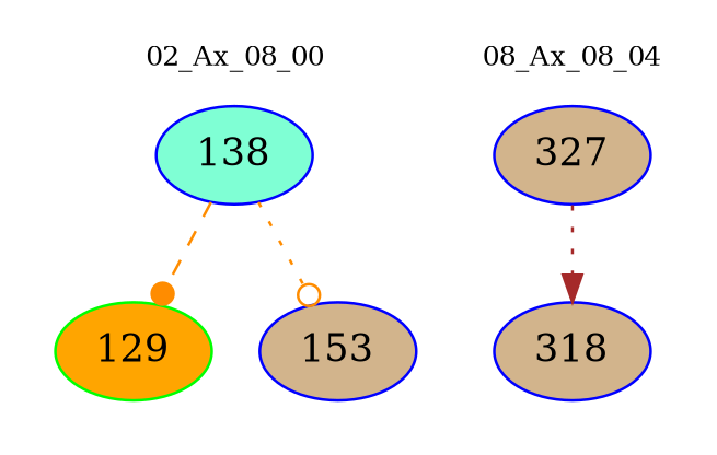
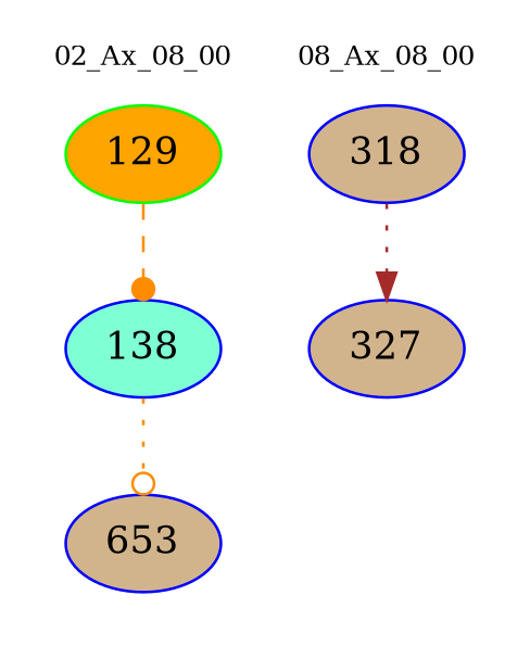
  digraph {
    node [color=blue fillcolor=tan style=filled]
    edge [color=darkorange style=dotted]
    n1 [fillcolor=aquamarine label=138]
    n2 [color=green fillcolor=orange label=129]
-   n3 [label=153]
+   n3 [label=653]
    n4 [label=318]
    n5 [label=327]
    subgraph cluster_1 {
      color=white
      fontsize=10
      label="02_Ax_08_00"
      n1
      n2
      n3
    }
    subgraph cluster_2 {
      color=white
      fontsize=10
-     label="08_Ax_08_04"
+     label="08_Ax_08_00"
      n4
      n5
    }
-   n1 -> n2 [arrowhead=dot style=dashed]
+   n2 -> n1 [arrowhead=dot style=dashed]
    n1 -> n3 [arrowhead=odot]
-   n5 -> n4 [arrowhead=normal color=brown]
+   n4 -> n5 [arrowhead=normal color=brown]
  }
